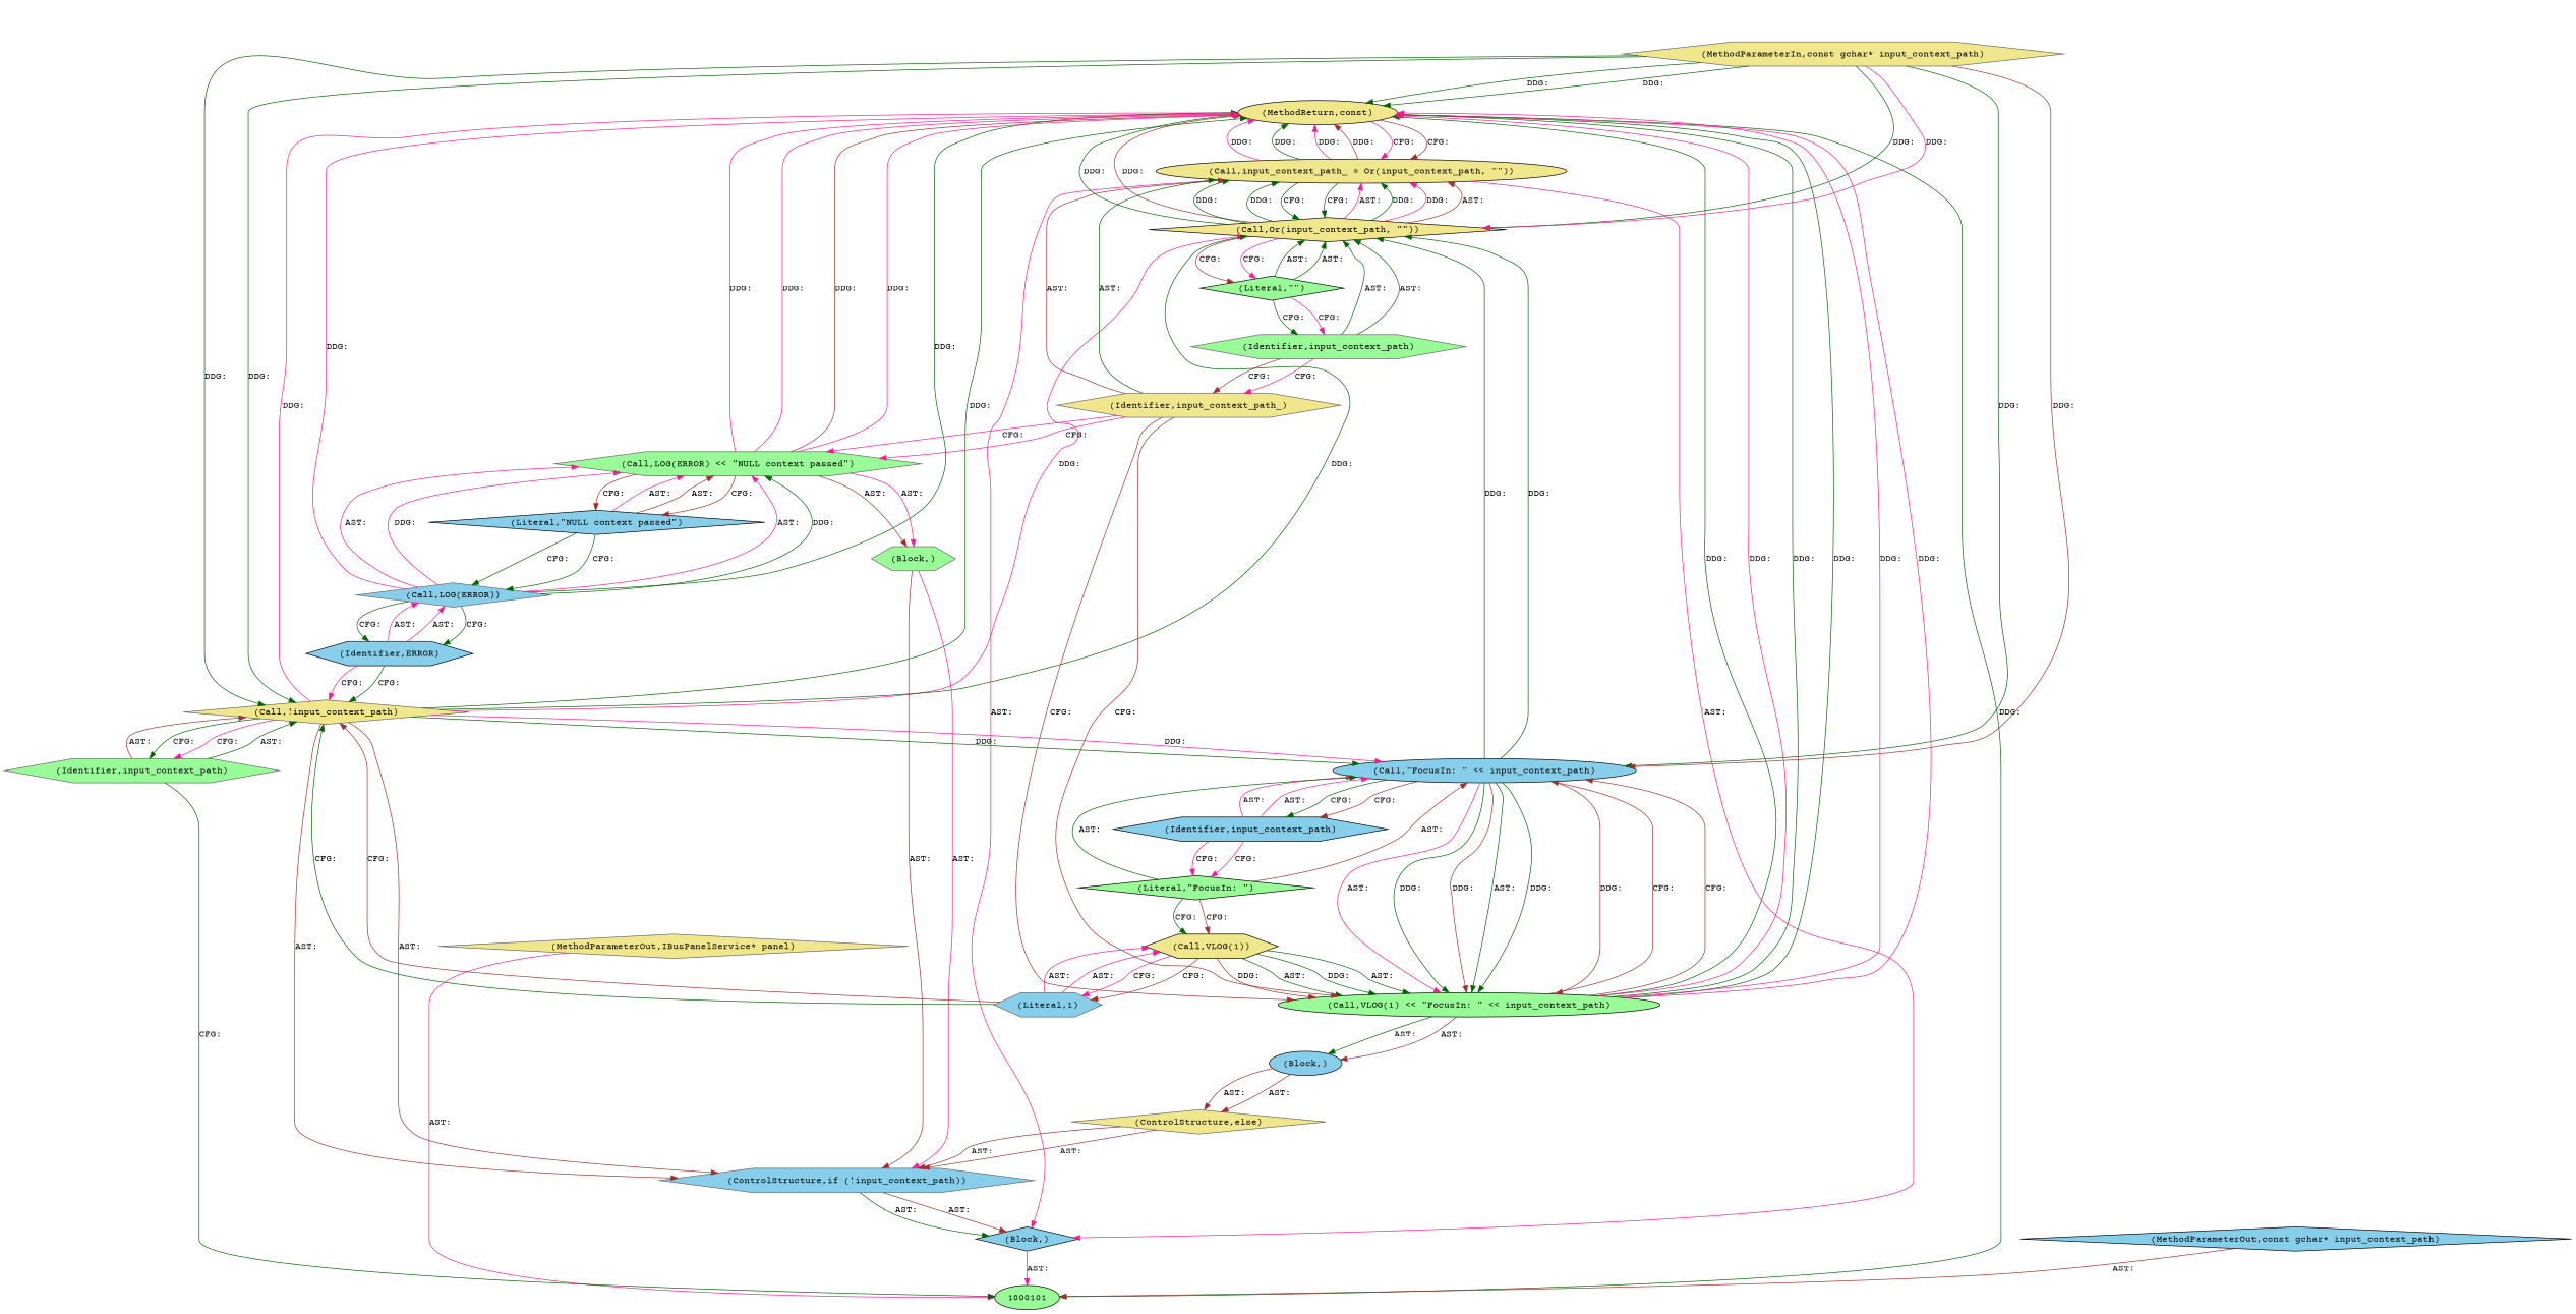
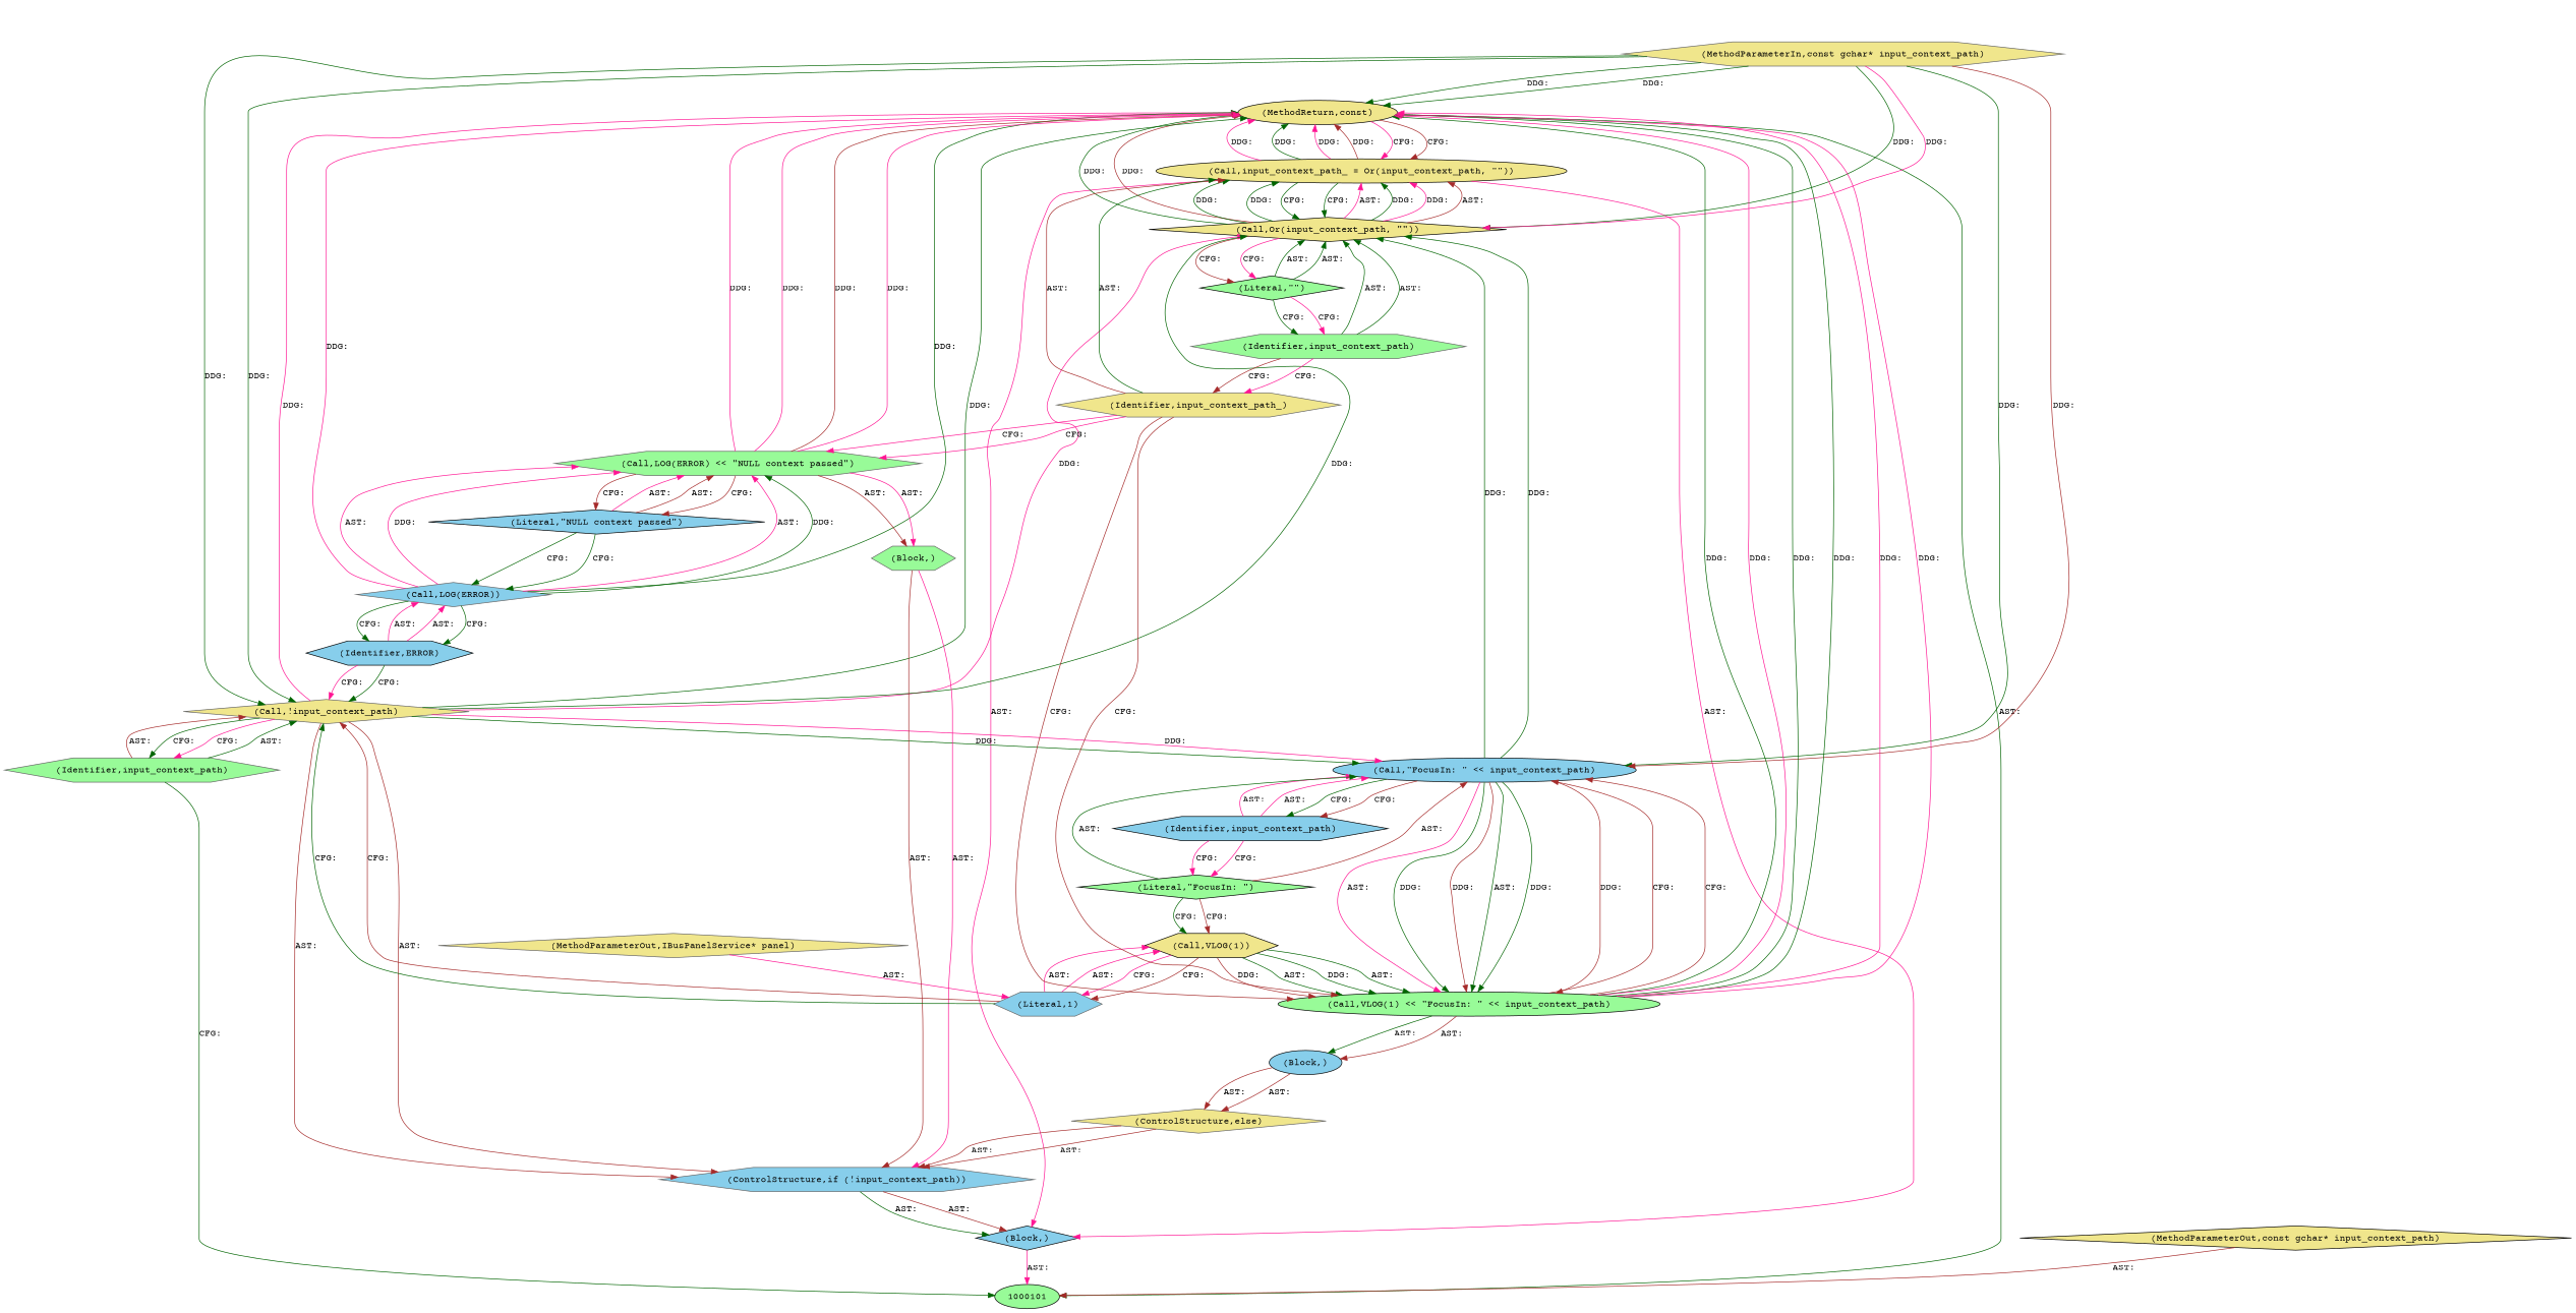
  digraph {
    fontname="Courier Prime"
    node [color=black fillcolor=khaki fontname="Courier Prime" shape=hexagon style=filled]
    edge [color=darkgreen fontname="Courier Prime"]
    n1 [label="(MethodReturn,const)" shape=ellipse]
    1000101 [fillcolor=palegreen shape=ellipse]
    n3 [label="(Call,input_context_path_ = Or(input_context_path, \"\"))" shape=ellipse]
    n4 [color=gray40 label="(MethodParameterOut,IBusPanelService* panel)" shape=diamond]
    n5 [label="(Call,Or(input_context_path, \"\"))" shape=diamond]
    n6 [fillcolor=skyblue label="(Block,)" shape=diamond]
    n7 [color=gray40 label="(MethodParameterIn,const gchar* input_context_path)"]
    n8 [color=gray40 label="(Call,!input_context_path)" shape=diamond]
    n9 [fillcolor=skyblue label="(Call,\"FocusIn: \" << input_context_path)" shape=ellipse]
    n10 [color=gray40 fillcolor=skyblue label="(ControlStructure,if (!input_context_path))"]
    n11 [color=gray40 fillcolor=palegreen label="(Identifier,input_context_path)"]
    n12 [fillcolor=skyblue label="(Identifier,input_context_path)"]
    n13 [fillcolor=palegreen label="(Call,VLOG(1) << \"FocusIn: \" << input_context_path)" shape=ellipse]
    n14 [fillcolor=palegreen label="(Literal,\"\")" shape=diamond]
-   n15 [fillcolor=skyblue label="(MethodParameterOut,const gchar* input_context_path)" shape=diamond]
+   n15 [label="(MethodParameterOut,const gchar* input_context_path)" shape=diamond]
    n16 [color=gray40 fillcolor=palegreen label="(Block,)"]
    n17 [fillcolor=skyblue label="(Identifier,ERROR)"]
    n18 [color=gray40 fillcolor=skyblue label="(Call,LOG(ERROR))" shape=diamond]
    n19 [color=gray40 fillcolor=palegreen label="(Call,LOG(ERROR) << \"NULL context passed\")"]
    n20 [fillcolor=skyblue label="(Literal,\"NULL context passed\")" shape=diamond]
    n21 [fillcolor=skyblue label="(Block,)" shape=ellipse]
    n22 [color=gray40 label="(ControlStructure,else)" shape=diamond]
    n23 [color=gray40 fillcolor=skyblue label="(Literal,1)"]
    n24 [label="(Call,VLOG(1))"]
    n25 [fillcolor=palegreen label="(Literal,\"FocusIn: \")" shape=diamond]
    n26 [color=gray40 fillcolor=palegreen label="(Identifier,input_context_path)"]
    n27 [color=gray40 label="(Identifier,input_context_path_)"]
-   n1 -> 1000101 [label="DDG: "]
+   n1 -> 1000101 [label="AST: "]
    n1 -> n3 [color=deeppink label="CFG: "]
    n1 -> n3 [color=brown label="CFG: "]
    n3 -> n1 [color=deeppink label="DDG: "]
    n3 -> n1 [label="DDG: "]
    n3 -> n1 [color=deeppink label="DDG: "]
    n3 -> n1 [color=brown label="DDG: "]
    n3 -> n5 [label="CFG: "]
    n3 -> n5 [label="CFG: "]
    n3 -> n6 [color=deeppink label="AST: "]
    n3 -> n6 [color=deeppink label="AST: "]
-   n4 -> 1000101 [color=deeppink label="AST: "]
+   n4 -> n23 [color=deeppink label="AST: "]
    n5 -> n1 [color=brown label="DDG: "]
    n5 -> n1 [label="DDG: "]
    n5 -> n3 [color=deeppink label="AST: "]
    n5 -> n3 [label="DDG: "]
    n5 -> n3 [color=deeppink label="DDG: "]
    n5 -> n3 [color=brown label="AST: "]
    n5 -> n3 [label="DDG: "]
    n5 -> n3 [label="DDG: "]
    n5 -> n14 [color=brown label="CFG: "]
    n5 -> n14 [color=deeppink label="CFG: "]
    n6 -> 1000101 [color=deeppink label="AST: "]
    n7 -> n1 [label="DDG: "]
    n7 -> n1 [label="DDG: "]
    n7 -> n5 [label="DDG: "]
    n7 -> n5 [color=deeppink label="DDG: "]
    n7 -> n8 [label="DDG: "]
    n7 -> n8 [label="DDG: "]
    n7 -> n9 [label="DDG: "]
    n7 -> n9 [color=brown label="DDG: "]
    n8 -> n1 [color=deeppink label="DDG: "]
    n8 -> n1 [label="DDG: "]
    n8 -> n5 [color=deeppink label="DDG: "]
    n8 -> n5 [label="DDG: "]
    n8 -> n9 [label="DDG: "]
    n8 -> n9 [color=deeppink label="DDG: "]
    n8 -> n10 [color=brown label="AST: "]
    n8 -> n10 [color=brown label="AST: "]
    n8 -> n11 [label="CFG: "]
    n8 -> n11 [color=deeppink label="CFG: "]
    n9 -> n5 [label="DDG: "]
    n9 -> n5 [label="DDG: "]
    n9 -> n12 [label="CFG: "]
    n9 -> n12 [color=brown label="CFG: "]
    n9 -> n13 [color=deeppink label="AST: "]
    n9 -> n13 [label="DDG: "]
    n9 -> n13 [color=brown label="DDG: "]
    n9 -> n13 [label="AST: "]
    n9 -> n13 [label="DDG: "]
    n9 -> n13 [color=brown label="DDG: "]
    n10 -> n6 [color=brown label="AST: "]
    n10 -> n6 [label="AST: "]
    n11 -> 1000101 [label="CFG: "]
    n11 -> n8 [label="AST: "]
    n11 -> n8 [color=brown label="AST: "]
    n12 -> n9 [color=deeppink label="AST: "]
    n12 -> n9 [color=deeppink label="AST: "]
    n12 -> n25 [color=deeppink label="CFG: "]
    n12 -> n25 [color=deeppink label="CFG: "]
    n13 -> n1 [label="DDG: "]
    n13 -> n1 [color=deeppink label="DDG: "]
    n13 -> n1 [label="DDG: "]
    n13 -> n1 [label="DDG: "]
    n13 -> n1 [color=deeppink label="DDG: "]
    n13 -> n1 [color=deeppink label="DDG: "]
    n13 -> n9 [color=brown label="CFG: "]
    n13 -> n9 [color=brown label="CFG: "]
    n13 -> n21 [label="AST: "]
    n13 -> n21 [color=brown label="AST: "]
    n14 -> n5 [label="AST: "]
    n14 -> n5 [label="AST: "]
    n14 -> n26 [label="CFG: "]
    n14 -> n26 [color=deeppink label="CFG: "]
    n15 -> 1000101 [color=brown label="AST: "]
    n16 -> n10 [color=deeppink label="AST: "]
    n16 -> n10 [color=brown label="AST: "]
    n17 -> n8 [color=deeppink label="CFG: "]
    n17 -> n8 [label="CFG: "]
    n17 -> n18 [color=deeppink label="AST: "]
    n17 -> n18 [color=deeppink label="AST: "]
    n18 -> n1 [color=deeppink label="DDG: "]
    n18 -> n1 [label="DDG: "]
    n18 -> n17 [label="CFG: "]
    n18 -> n17 [label="CFG: "]
    n18 -> n19 [color=deeppink label="AST: "]
    n18 -> n19 [color=deeppink label="DDG: "]
    n18 -> n19 [color=deeppink label="AST: "]
    n18 -> n19 [label="DDG: "]
    n19 -> n1 [color=deeppink label="DDG: "]
    n19 -> n1 [color=deeppink label="DDG: "]
    n19 -> n1 [color=brown label="DDG: "]
    n19 -> n1 [color=deeppink label="DDG: "]
    n19 -> n16 [color=brown label="AST: "]
    n19 -> n16 [color=deeppink label="AST: "]
    n19 -> n20 [color=brown label="CFG: "]
    n19 -> n20 [color=brown label="CFG: "]
    n20 -> n18 [label="CFG: "]
    n20 -> n18 [label="CFG: "]
    n20 -> n19 [color=deeppink label="AST: "]
    n20 -> n19 [color=brown label="AST: "]
    n21 -> n22 [color=brown label="AST: "]
    n21 -> n22 [color=brown label="AST: "]
    n22 -> n10 [color=brown label="AST: "]
    n22 -> n10 [color=brown label="AST: "]
    n23 -> n8 [label="CFG: "]
    n23 -> n8 [color=brown label="CFG: "]
    n23 -> n24 [color=deeppink label="AST: "]
    n23 -> n24 [color=deeppink label="AST: "]
    n24 -> n13 [label="AST: "]
    n24 -> n13 [label="DDG: "]
    n24 -> n13 [label="AST: "]
    n24 -> n13 [color=brown label="DDG: "]
    n24 -> n23 [color=brown label="CFG: "]
    n24 -> n23 [color=deeppink label="CFG: "]
    n25 -> n9 [color=brown label="AST: "]
    n25 -> n9 [label="AST: "]
    n25 -> n24 [label="CFG: "]
    n25 -> n24 [color=brown label="CFG: "]
    n26 -> n5 [label="AST: "]
    n26 -> n5 [label="AST: "]
    n26 -> n27 [color=brown label="CFG: "]
    n26 -> n27 [color=deeppink label="CFG: "]
    n27 -> n3 [color=brown label="AST: "]
    n27 -> n3 [label="AST: "]
    n27 -> n13 [color=brown label="CFG: "]
    n27 -> n13 [color=brown label="CFG: "]
    n27 -> n19 [color=deeppink label="CFG: "]
    n27 -> n19 [color=deeppink label="CFG: "]
  }
